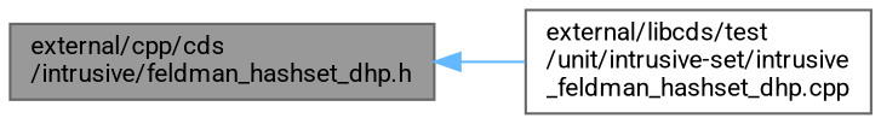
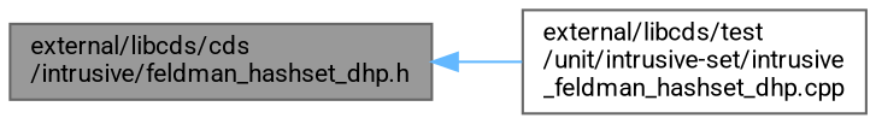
  digraph {
    rankdir=LR
    fontname=Roboto
    node [fontname=Roboto fontsize=10 shape=box style=filled]
-   n1 [color=gray40 fillcolor=grey60 fontcolor=black height=0.2 label="external/cpp/cds\l/intrusive/feldman_hashset_dhp.h" width=0.4]
+   n1 [color=gray40 fillcolor=grey60 fontcolor=black height=0.2 label="external/libcds/cds\l/intrusive/feldman_hashset_dhp.h" width=0.4]
    n2 [color=grey40 fillcolor=white height=0.2 label="external/libcds/test\l/unit/intrusive-set/intrusive\l_feldman_hashset_dhp.cpp" width=0.4]
    n1 -> n2 [color=steelblue1 dir=back fontname=Roboto fontsize=10 labelfontname=Helvetica labelfontsize=10 style=solid]
  }
